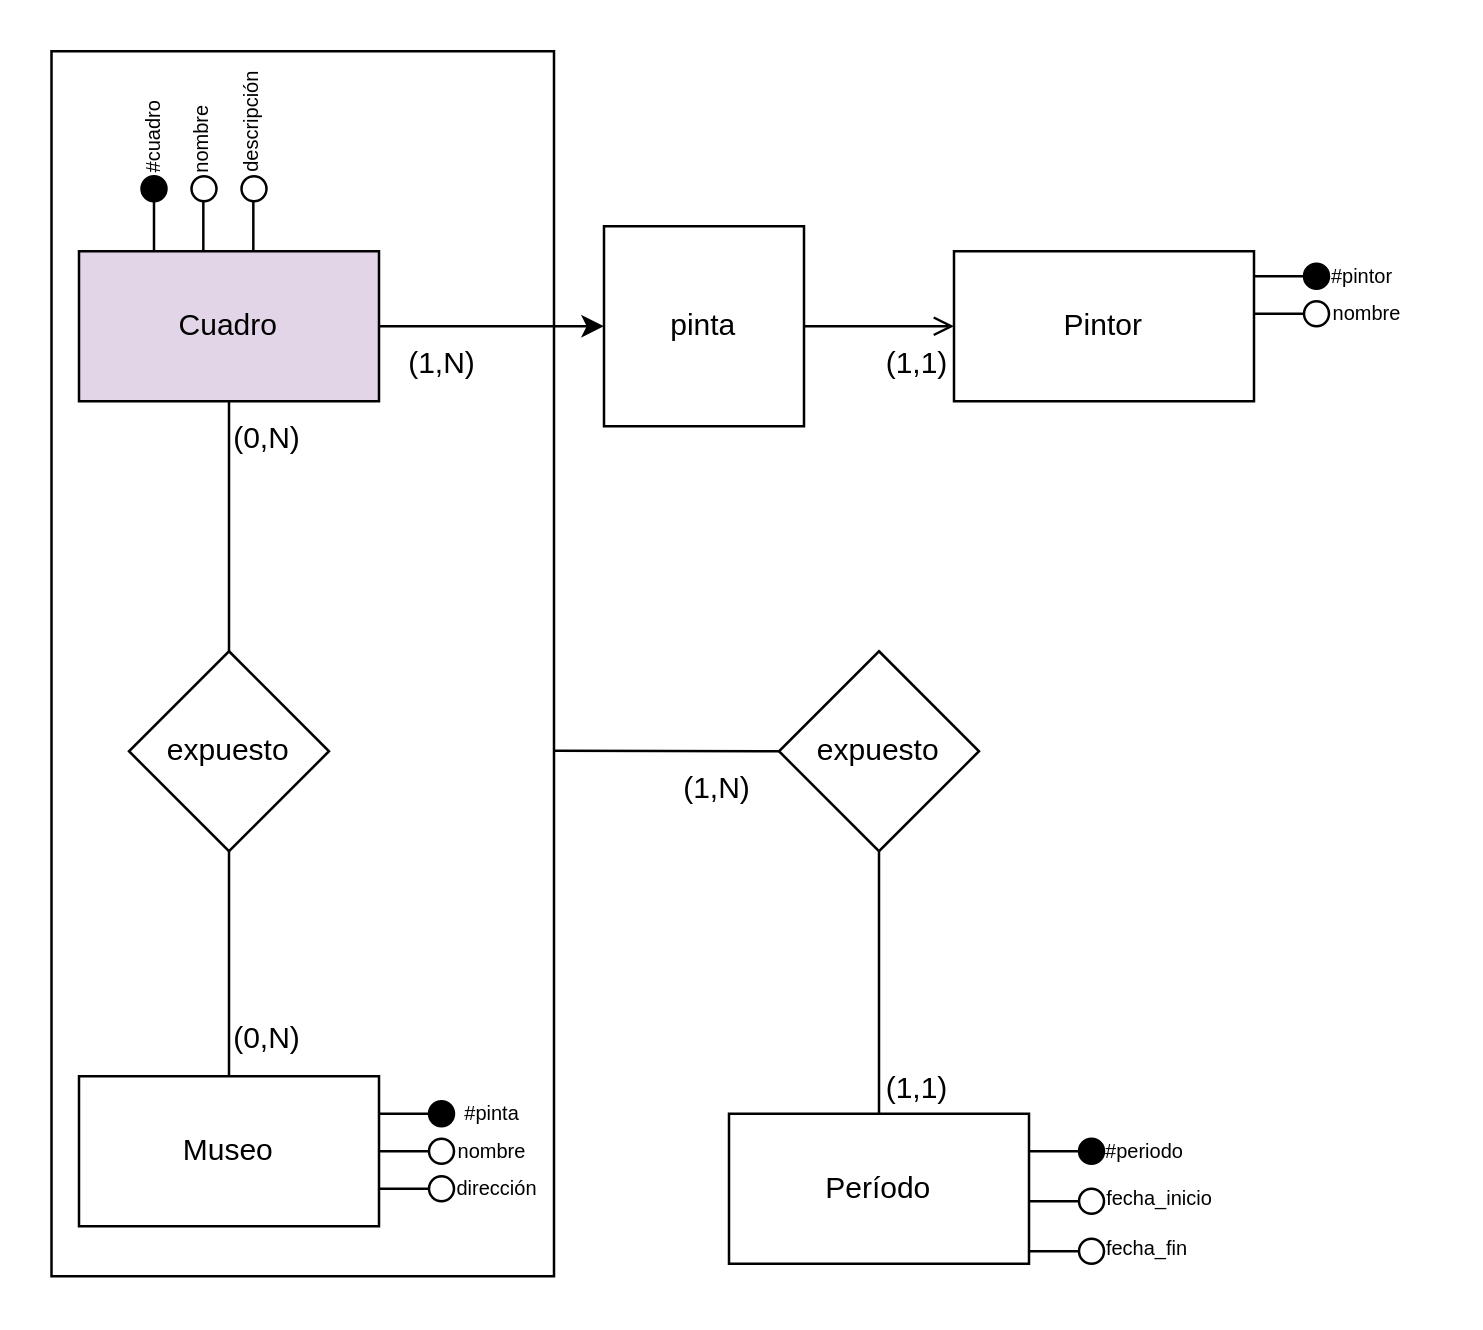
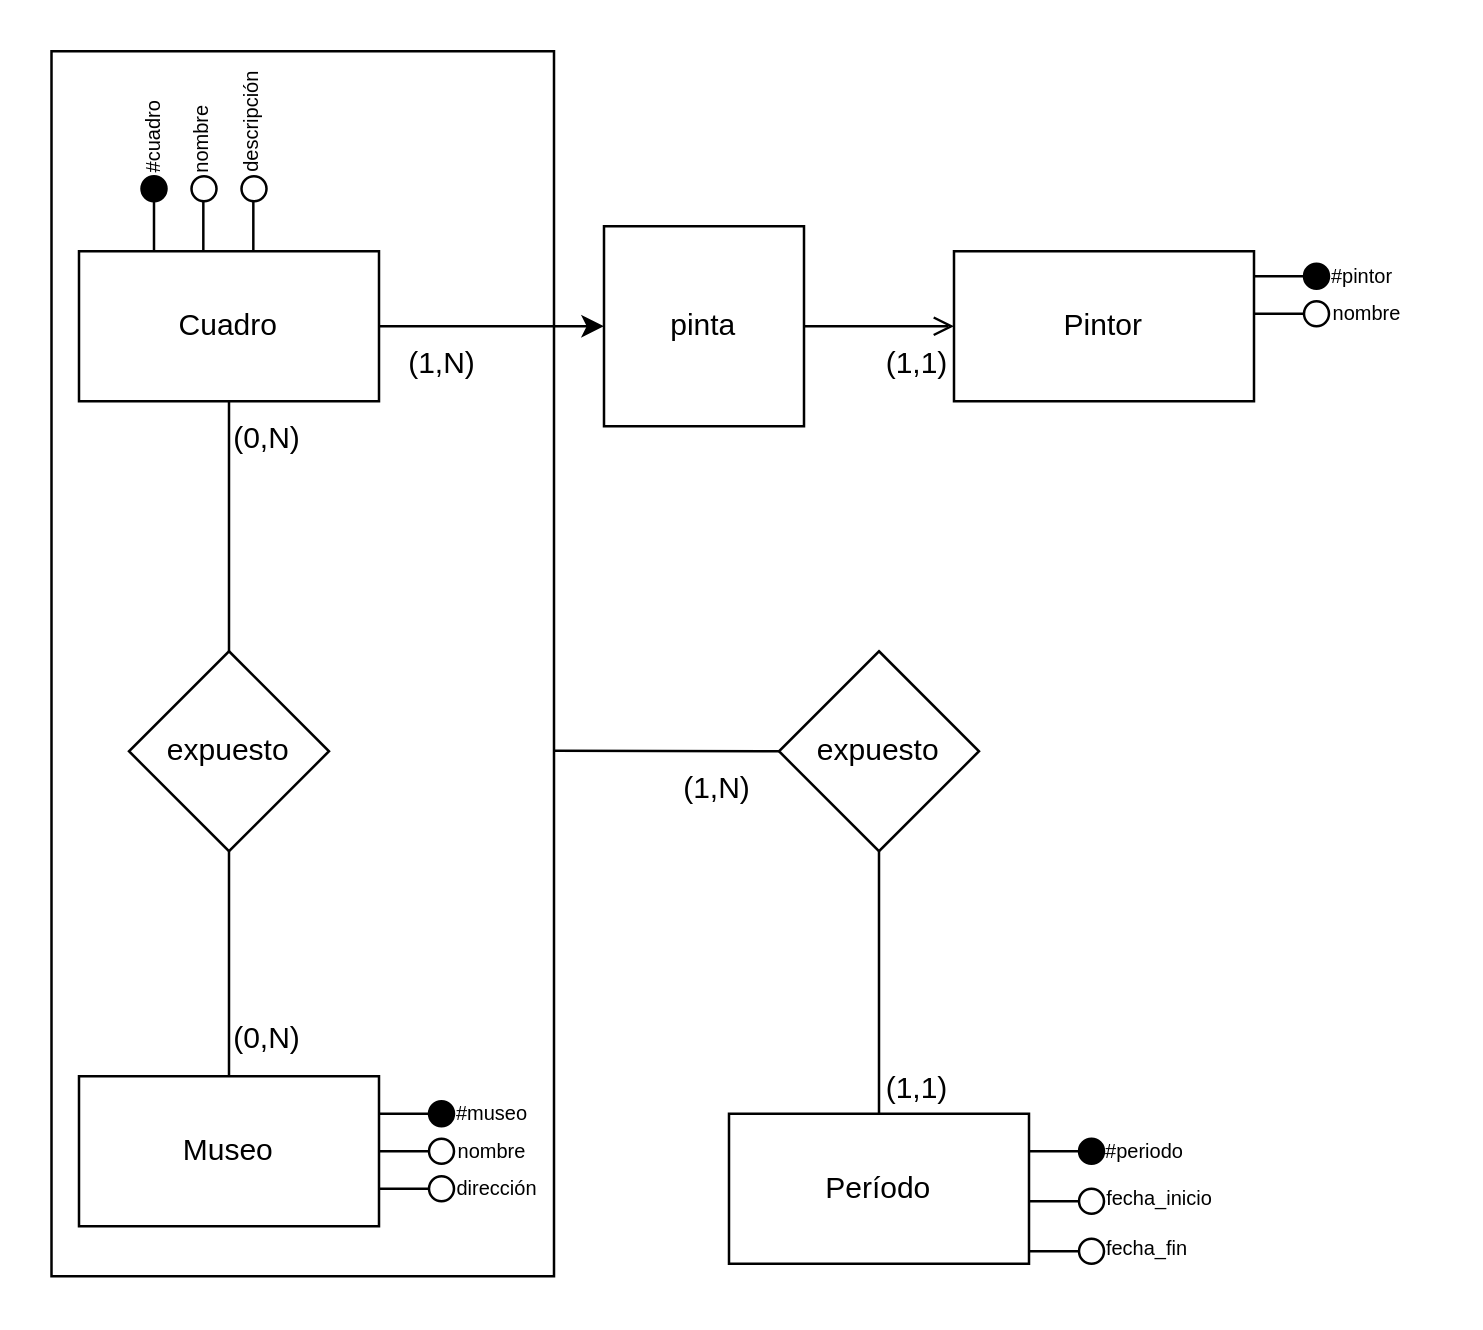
  <mxCell id="0" />
  <mxCell id="1" parent="0" />
- <mxCell id="2" value="Cuadro" style="rounded=0;whiteSpace=wrap;html=1;fillColor=#e1d5e7;" parent="1" vertex="1"><mxGeometry x="31" y="100" width="120" height="60" as="geometry" /></mxCell>
+ <mxCell id="2" value="Cuadro" style="rounded=0;whiteSpace=wrap;html=1;" parent="1" vertex="1"><mxGeometry x="31" y="100" width="120" height="60" as="geometry" /></mxCell>
  <mxCell id="3" value="expuesto" style="rhombus;whiteSpace=wrap;html=1;" parent="1" vertex="1"><mxGeometry x="51" y="260" width="80" height="80" as="geometry" /></mxCell>
  <mxCell id="4" value="" style="endArrow=none;html=1;rounded=0;exitX=0.5;exitY=1;exitDx=0;exitDy=0;entryX=0.5;entryY=0;entryDx=0;entryDy=0;" parent="1" source="2" target="3" edge="1"><mxGeometry width="50" height="50" relative="1" as="geometry"><mxPoint x="101" y="360" as="sourcePoint" /><mxPoint x="151" y="310" as="targetPoint" /></mxGeometry></mxCell>
  <mxCell id="5" value="Museo" style="rounded=0;whiteSpace=wrap;html=1;" parent="1" vertex="1"><mxGeometry x="31" y="430" width="120" height="60" as="geometry" /></mxCell>
  <mxCell id="6" value="" style="endArrow=none;html=1;rounded=0;exitX=0.5;exitY=0;exitDx=0;exitDy=0;entryX=0.5;entryY=1;entryDx=0;entryDy=0;" parent="1" source="5" target="3" edge="1"><mxGeometry width="50" height="50" relative="1" as="geometry"><mxPoint x="101" y="360" as="sourcePoint" /><mxPoint x="151" y="310" as="targetPoint" /></mxGeometry></mxCell>
  <mxCell id="7" value="(0,N)" style="text;html=1;align=center;verticalAlign=middle;resizable=0;points=[];autosize=1;strokeColor=none;fillColor=none;" parent="1" vertex="1"><mxGeometry x="81" y="400" width="50" height="30" as="geometry" /></mxCell>
  <mxCell id="8" value="(0,N)" style="text;html=1;align=center;verticalAlign=middle;resizable=0;points=[];autosize=1;strokeColor=none;fillColor=none;" parent="1" vertex="1"><mxGeometry x="81" y="160" width="50" height="30" as="geometry" /></mxCell>
  <mxCell id="9" value="Pintor" style="rounded=0;whiteSpace=wrap;html=1;" parent="1" vertex="1"><mxGeometry x="381" y="100" width="120" height="60" as="geometry" /></mxCell>
  <mxCell id="10" value="pinta" style="whiteSpace=wrap;html=1;rounded=0;" parent="1" vertex="1"><mxGeometry x="241" y="90" width="80" height="80" as="geometry" /></mxCell>
  <mxCell id="11" value="" style="endArrow=classic;html=1;rounded=0;exitX=1;exitY=0.5;exitDx=0;exitDy=0;entryX=0;entryY=0.5;entryDx=0;entryDy=0;" parent="1" source="2" target="10" edge="1"><mxGeometry width="50" height="50" relative="1" as="geometry"><mxPoint x="241" y="270" as="sourcePoint" /><mxPoint x="201" y="130" as="targetPoint" /></mxGeometry></mxCell>
  <mxCell id="12" value="" style="endArrow=open;html=1;rounded=0;exitX=1;exitY=0.5;exitDx=0;exitDy=0;entryX=0;entryY=0.5;entryDx=0;entryDy=0;" parent="1" source="10" target="9" edge="1"><mxGeometry width="50" height="50" relative="1" as="geometry"><mxPoint x="301" y="270" as="sourcePoint" /><mxPoint x="351" y="220" as="targetPoint" /></mxGeometry></mxCell>
  <mxCell id="13" value="(1,1)" style="text;html=1;align=center;verticalAlign=middle;resizable=0;points=[];autosize=1;strokeColor=none;fillColor=none;" parent="1" vertex="1"><mxGeometry x="341" y="130" width="50" height="30" as="geometry" /></mxCell>
  <mxCell id="14" value="(1,N)" style="text;html=1;align=center;verticalAlign=middle;resizable=0;points=[];autosize=1;strokeColor=none;fillColor=none;" parent="1" vertex="1"><mxGeometry x="151" y="130" width="50" height="30" as="geometry" /></mxCell>
  <mxCell id="15" value="" style="endArrow=none;html=1;rounded=0;exitX=1;exitY=0.25;exitDx=0;exitDy=0;" parent="1" source="5" edge="1"><mxGeometry width="50" height="50" relative="1" as="geometry"><mxPoint x="216" y="460" as="sourcePoint" /><mxPoint x="171" y="445" as="targetPoint" /></mxGeometry></mxCell>
  <mxCell id="16" value="" style="ellipse;whiteSpace=wrap;html=1;aspect=fixed;fillColor=#000000;" parent="1" vertex="1"><mxGeometry x="171" y="440" width="10" height="10" as="geometry" /></mxCell>
- <mxCell id="17" value="#pinta" style="text;html=1;align=center;verticalAlign=middle;resizable=0;points=[];autosize=1;strokeColor=none;fillColor=none;fontSize=8;" parent="1" vertex="1"><mxGeometry x="171" y="435" width="50" height="20" as="geometry" /></mxCell>
+ <mxCell id="17" value="#museo" style="text;html=1;align=center;verticalAlign=middle;resizable=0;points=[];autosize=1;strokeColor=none;fillColor=none;fontSize=8;" parent="1" vertex="1"><mxGeometry x="171" y="435" width="50" height="20" as="geometry" /></mxCell>
  <mxCell id="18" value="" style="endArrow=none;html=1;rounded=0;exitX=1;exitY=0.25;exitDx=0;exitDy=0;" parent="1" edge="1"><mxGeometry width="50" height="50" relative="1" as="geometry"><mxPoint x="151" y="460" as="sourcePoint" /><mxPoint x="171" y="460" as="targetPoint" /></mxGeometry></mxCell>
  <mxCell id="19" value="" style="ellipse;whiteSpace=wrap;html=1;aspect=fixed;fillColor=#FFFFFF;" parent="1" vertex="1"><mxGeometry x="171" y="455" width="10" height="10" as="geometry" /></mxCell>
  <mxCell id="20" value="nombre" style="text;html=1;align=center;verticalAlign=middle;resizable=0;points=[];autosize=1;strokeColor=none;fillColor=none;fontSize=8;" parent="1" vertex="1"><mxGeometry x="171" y="450" width="50" height="20" as="geometry" /></mxCell>
  <mxCell id="21" value="" style="endArrow=none;html=1;rounded=0;exitX=1;exitY=0.25;exitDx=0;exitDy=0;" parent="1" edge="1"><mxGeometry width="50" height="50" relative="1" as="geometry"><mxPoint x="151" y="475" as="sourcePoint" /><mxPoint x="171" y="475" as="targetPoint" /></mxGeometry></mxCell>
  <mxCell id="22" value="" style="ellipse;whiteSpace=wrap;html=1;aspect=fixed;fillColor=#FFFFFF;" parent="1" vertex="1"><mxGeometry x="171" y="470" width="10" height="10" as="geometry" /></mxCell>
  <mxCell id="23" value="dirección" style="text;html=1;align=center;verticalAlign=middle;resizable=0;points=[];autosize=1;strokeColor=none;fillColor=none;fontSize=8;" parent="1" vertex="1"><mxGeometry x="168" y="465" width="60" height="20" as="geometry" /></mxCell>
  <mxCell id="24" value="" style="endArrow=none;html=1;rounded=0;exitX=1;exitY=0.25;exitDx=0;exitDy=0;" parent="1" edge="1"><mxGeometry width="50" height="50" relative="1" as="geometry"><mxPoint x="501" y="110" as="sourcePoint" /><mxPoint x="521" y="110" as="targetPoint" /></mxGeometry></mxCell>
  <mxCell id="25" value="" style="ellipse;whiteSpace=wrap;html=1;aspect=fixed;fillColor=#000000;" parent="1" vertex="1"><mxGeometry x="521" y="105" width="10" height="10" as="geometry" /></mxCell>
  <mxCell id="26" value="#pintor" style="text;html=1;align=center;verticalAlign=middle;resizable=0;points=[];autosize=1;strokeColor=none;fillColor=none;fontSize=8;" parent="1" vertex="1"><mxGeometry x="519" y="100" width="50" height="20" as="geometry" /></mxCell>
  <mxCell id="27" value="" style="endArrow=none;html=1;rounded=0;exitX=1;exitY=0.25;exitDx=0;exitDy=0;" parent="1" edge="1"><mxGeometry width="50" height="50" relative="1" as="geometry"><mxPoint x="501" y="125" as="sourcePoint" /><mxPoint x="521" y="125" as="targetPoint" /></mxGeometry></mxCell>
  <mxCell id="28" value="" style="ellipse;whiteSpace=wrap;html=1;aspect=fixed;fillColor=#FFFFFF;" parent="1" vertex="1"><mxGeometry x="521" y="120" width="10" height="10" as="geometry" /></mxCell>
  <mxCell id="29" value="nombre" style="text;html=1;align=center;verticalAlign=middle;resizable=0;points=[];autosize=1;strokeColor=none;fillColor=none;fontSize=8;" parent="1" vertex="1"><mxGeometry x="521" y="115" width="50" height="20" as="geometry" /></mxCell>
  <mxCell id="30" value="" style="ellipse;whiteSpace=wrap;html=1;aspect=fixed;fillColor=#000000;" parent="1" vertex="1"><mxGeometry x="56" y="70" width="10" height="10" as="geometry" /></mxCell>
  <mxCell id="31" value="" style="endArrow=none;html=1;rounded=0;exitX=0.25;exitY=0;exitDx=0;exitDy=0;" parent="1" source="2" edge="1"><mxGeometry width="50" height="50" relative="1" as="geometry"><mxPoint x="31" y="180" as="sourcePoint" /><mxPoint x="61" y="80" as="targetPoint" /></mxGeometry></mxCell>
  <mxCell id="32" value="#cuadro" style="text;html=1;align=center;verticalAlign=middle;resizable=0;points=[];autosize=1;strokeColor=none;fillColor=none;fontSize=8;rotation=-90;" parent="1" vertex="1"><mxGeometry x="36" y="45" width="50" height="20" as="geometry" /></mxCell>
  <mxCell id="33" value="" style="endArrow=none;html=1;rounded=0;exitX=0.25;exitY=0;exitDx=0;exitDy=0;" parent="1" edge="1"><mxGeometry width="50" height="50" relative="1" as="geometry"><mxPoint x="80.73" y="100" as="sourcePoint" /><mxPoint x="80.73" y="80" as="targetPoint" /></mxGeometry></mxCell>
  <mxCell id="34" value="" style="ellipse;whiteSpace=wrap;html=1;aspect=fixed;fillColor=#FFFFFF;" parent="1" vertex="1"><mxGeometry x="76" y="70" width="10" height="10" as="geometry" /></mxCell>
  <mxCell id="35" value="nombre" style="text;html=1;align=center;verticalAlign=middle;resizable=0;points=[];autosize=1;strokeColor=none;fillColor=none;fontSize=8;rotation=-90;" parent="1" vertex="1"><mxGeometry x="55" y="46" width="50" height="20" as="geometry" /></mxCell>
  <mxCell id="36" value="" style="endArrow=none;html=1;rounded=0;exitX=0.25;exitY=0;exitDx=0;exitDy=0;" parent="1" edge="1"><mxGeometry width="50" height="50" relative="1" as="geometry"><mxPoint x="100.73" y="100" as="sourcePoint" /><mxPoint x="100.73" y="80" as="targetPoint" /></mxGeometry></mxCell>
  <mxCell id="37" value="" style="ellipse;whiteSpace=wrap;html=1;aspect=fixed;fillColor=#FFFFFF;" parent="1" vertex="1"><mxGeometry x="96" y="70" width="10" height="10" as="geometry" /></mxCell>
  <mxCell id="38" value="descripción" style="text;html=1;align=center;verticalAlign=middle;resizable=0;points=[];autosize=1;strokeColor=none;fillColor=none;fontSize=8;rotation=-90;" parent="1" vertex="1"><mxGeometry x="70" y="39" width="60" height="20" as="geometry" /></mxCell>
  <mxCell id="39" value="Período" style="rounded=0;whiteSpace=wrap;html=1;" parent="1" vertex="1"><mxGeometry x="291" y="445" width="120" height="60" as="geometry" /></mxCell>
  <mxCell id="40" value="" style="ellipse;whiteSpace=wrap;html=1;aspect=fixed;fillColor=#000000;" parent="1" vertex="1"><mxGeometry x="431" y="455" width="10" height="10" as="geometry" /></mxCell>
  <mxCell id="41" value="#periodo" style="text;html=1;align=center;verticalAlign=middle;resizable=0;points=[];autosize=1;strokeColor=none;fillColor=none;fontSize=8;rotation=0;" parent="1" vertex="1"><mxGeometry x="432" y="450" width="50" height="20" as="geometry" /></mxCell>
  <mxCell id="42" value="" style="ellipse;whiteSpace=wrap;html=1;aspect=fixed;fillColor=#FFFFFF;" parent="1" vertex="1"><mxGeometry x="431" y="475" width="10" height="10" as="geometry" /></mxCell>
  <mxCell id="43" value="expuesto" style="rhombus;whiteSpace=wrap;html=1;" parent="1" vertex="1"><mxGeometry x="311" y="260" width="80" height="80" as="geometry" /></mxCell>
  <mxCell id="44" value="" style="rounded=0;whiteSpace=wrap;html=1;fillColor=none;" parent="1" vertex="1"><mxGeometry x="20" width="201" height="490" as="geometry" y="20" /></mxCell>
  <mxCell id="45" value="" style="endArrow=none;html=1;rounded=0;exitX=1;exitY=0.25;exitDx=0;exitDy=0;" parent="1" source="39" edge="1"><mxGeometry width="50" height="50" relative="1" as="geometry"><mxPoint x="421" y="500" as="sourcePoint" /><mxPoint x="431" y="460" as="targetPoint" /></mxGeometry></mxCell>
  <mxCell id="46" value="" style="endArrow=none;html=1;rounded=0;exitX=1;exitY=0.25;exitDx=0;exitDy=0;" parent="1" edge="1"><mxGeometry width="50" height="50" relative="1" as="geometry"><mxPoint x="411" y="480" as="sourcePoint" /><mxPoint x="431" y="480" as="targetPoint" /></mxGeometry></mxCell>
  <mxCell id="47" value="" style="endArrow=none;html=1;rounded=0;exitX=1;exitY=0.25;exitDx=0;exitDy=0;" parent="1" edge="1"><mxGeometry width="50" height="50" relative="1" as="geometry"><mxPoint x="411" y="500" as="sourcePoint" /><mxPoint x="431" y="500" as="targetPoint" /></mxGeometry></mxCell>
  <mxCell id="48" value="" style="ellipse;whiteSpace=wrap;html=1;aspect=fixed;fillColor=#FFFFFF;" parent="1" vertex="1"><mxGeometry x="431" y="495" width="10" height="10" as="geometry" /></mxCell>
  <mxCell id="49" value="fecha_inicio" style="text;html=1;align=center;verticalAlign=middle;resizable=0;points=[];autosize=1;strokeColor=none;fillColor=none;fontSize=8;rotation=0;" parent="1" vertex="1"><mxGeometry x="428" y="469" width="70" height="20" as="geometry" /></mxCell>
  <mxCell id="50" value="fecha_fin" style="text;html=1;align=center;verticalAlign=middle;resizable=0;points=[];autosize=1;strokeColor=none;fillColor=none;fontSize=8;rotation=0;" parent="1" vertex="1"><mxGeometry x="428" y="489" width="60" height="20" as="geometry" /></mxCell>
  <mxCell id="51" value="" style="endArrow=none;html=1;rounded=0;entryX=0.5;entryY=1;entryDx=0;entryDy=0;exitX=0.5;exitY=0;exitDx=0;exitDy=0;" parent="1" source="39" target="43" edge="1"><mxGeometry width="50" height="50" relative="1" as="geometry"><mxPoint x="261" y="430" as="sourcePoint" /><mxPoint x="311" y="380" as="targetPoint" /></mxGeometry></mxCell>
  <mxCell id="52" value="" style="endArrow=none;html=1;rounded=0;exitX=1;exitY=0.571;exitDx=0;exitDy=0;exitPerimeter=0;entryX=0;entryY=0.5;entryDx=0;entryDy=0;" parent="1" source="44" target="43" edge="1"><mxGeometry width="50" height="50" relative="1" as="geometry"><mxPoint x="241" y="350" as="sourcePoint" /><mxPoint x="291" y="300" as="targetPoint" /></mxGeometry></mxCell>
  <mxCell id="53" value="(1,1)" style="text;html=1;align=center;verticalAlign=middle;resizable=0;points=[];autosize=1;strokeColor=none;fillColor=none;" parent="1" vertex="1"><mxGeometry x="341" y="420" width="50" height="30" as="geometry" /></mxCell>
  <mxCell id="54" value="(1,N)" style="text;html=1;align=center;verticalAlign=middle;resizable=0;points=[];autosize=1;strokeColor=none;fillColor=none;" parent="1" vertex="1"><mxGeometry x="261" y="300" width="50" height="30" as="geometry" /></mxCell>
